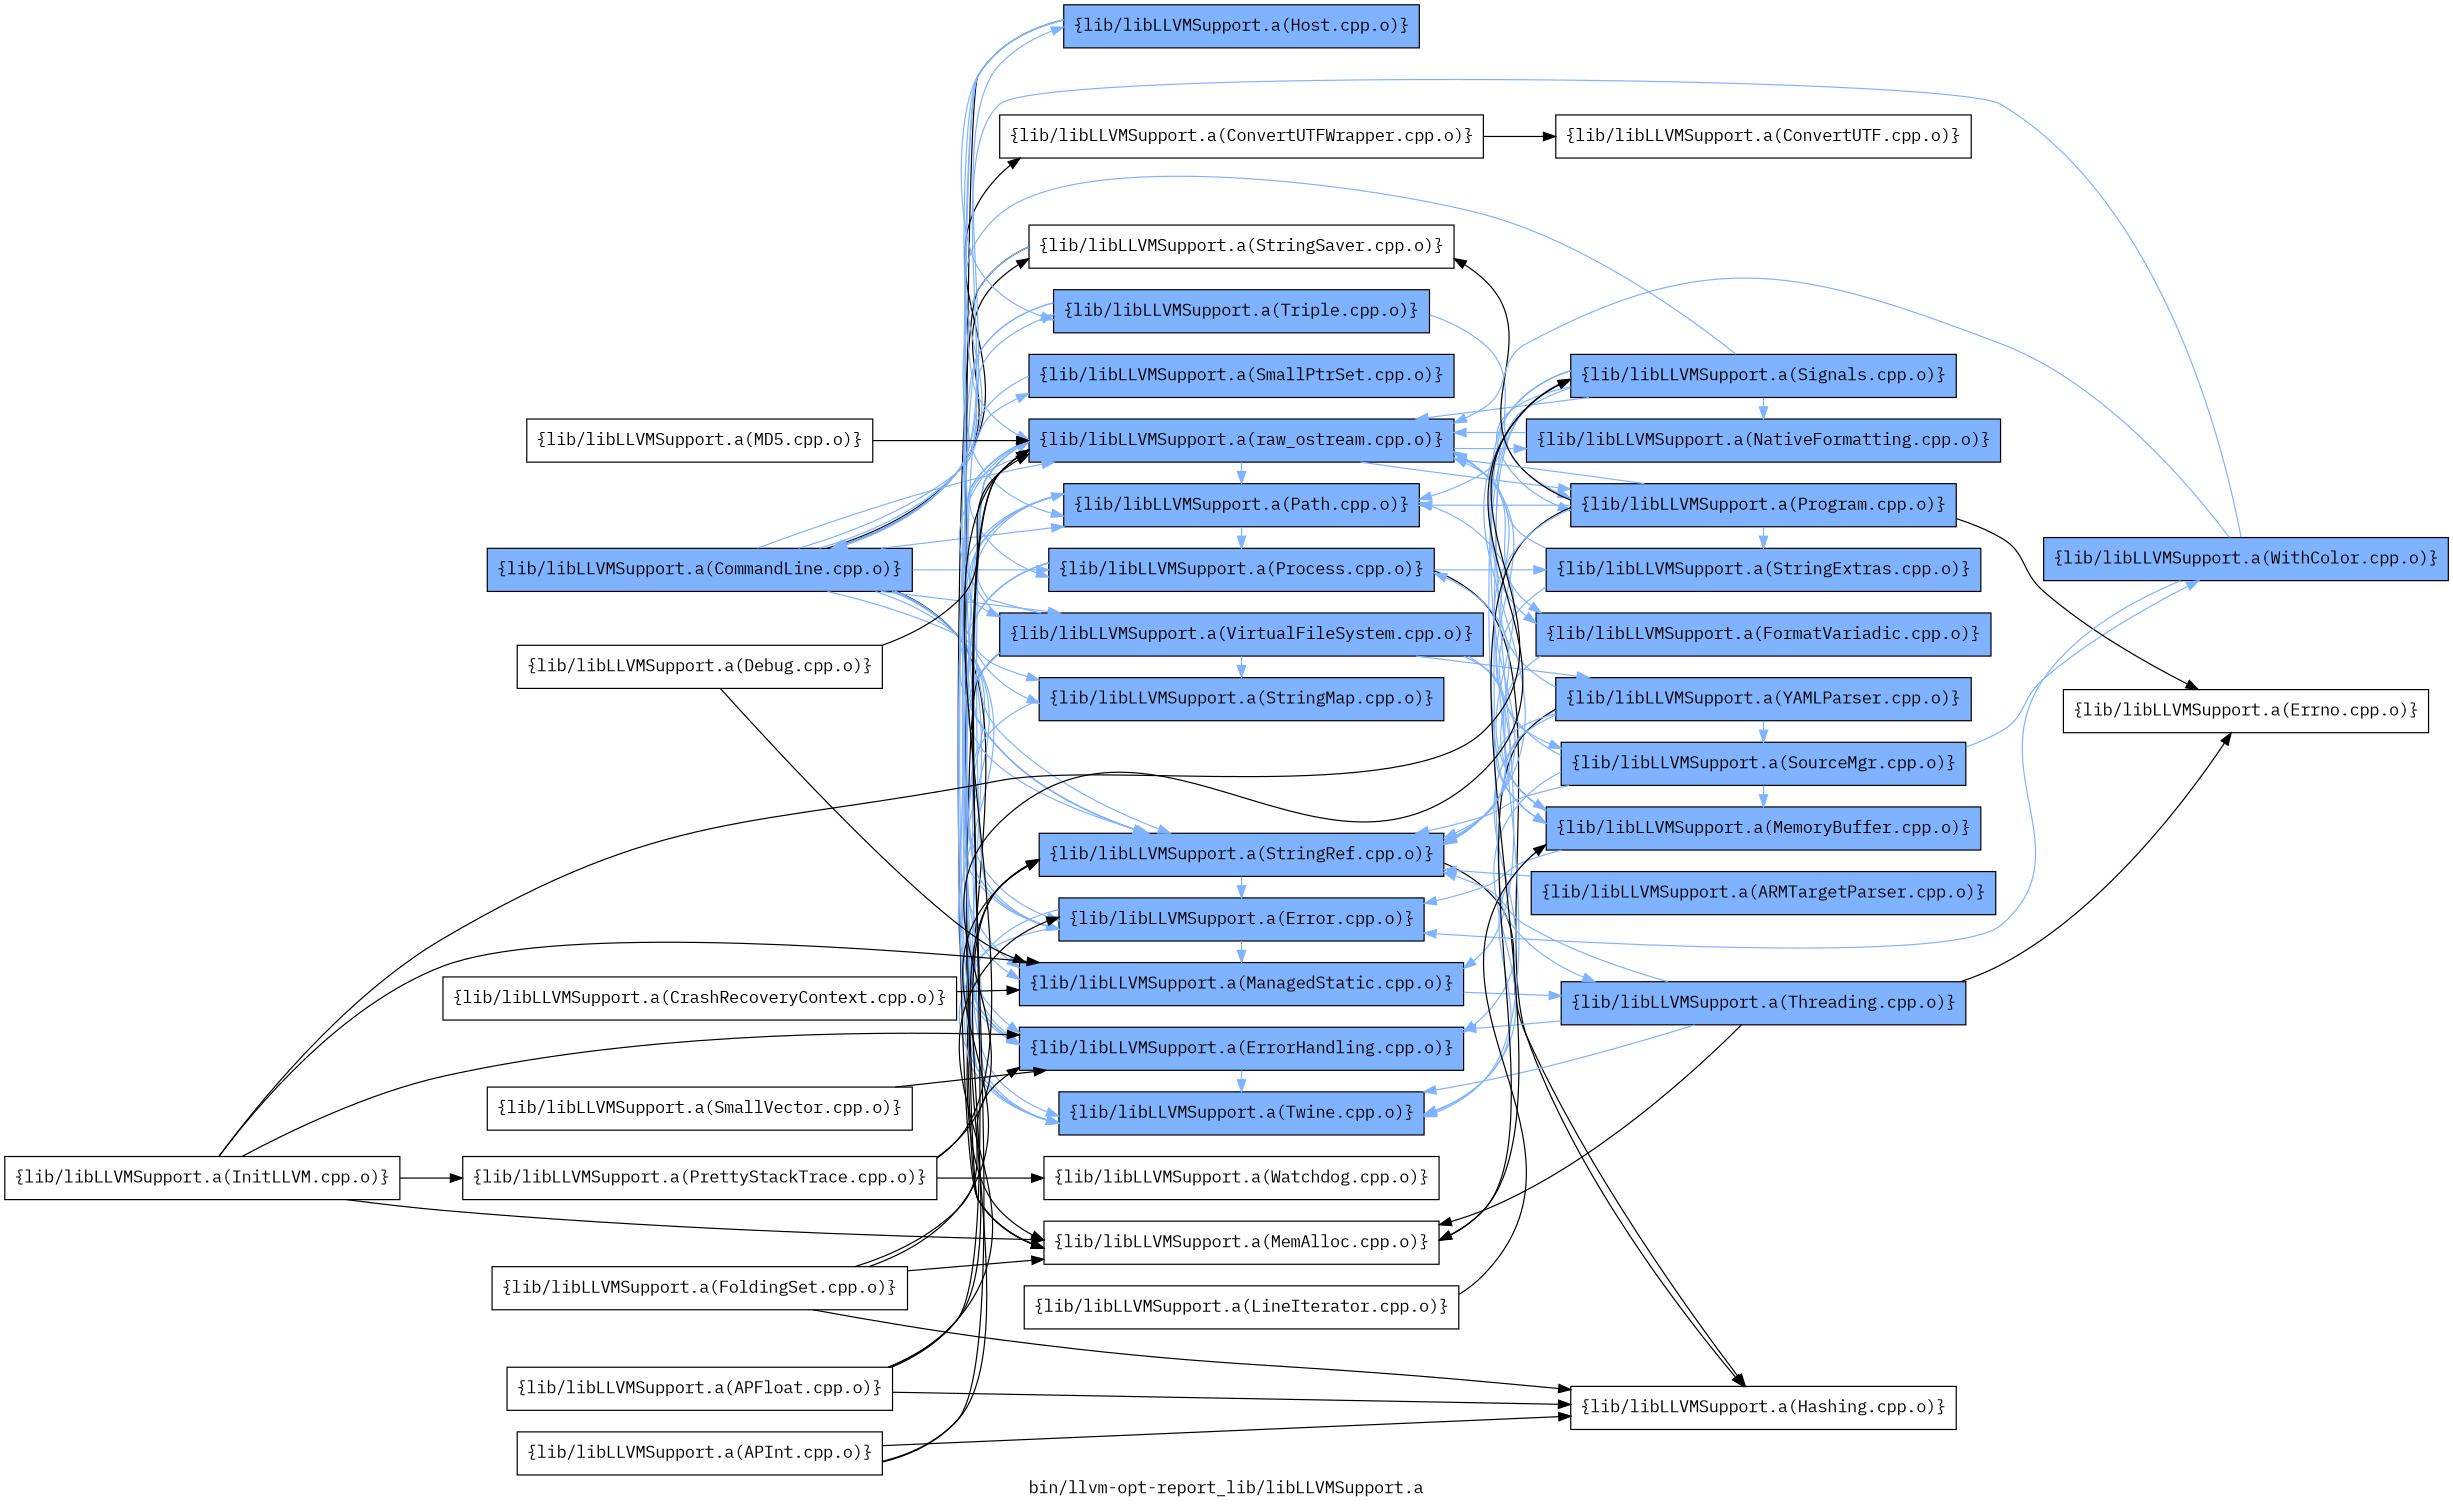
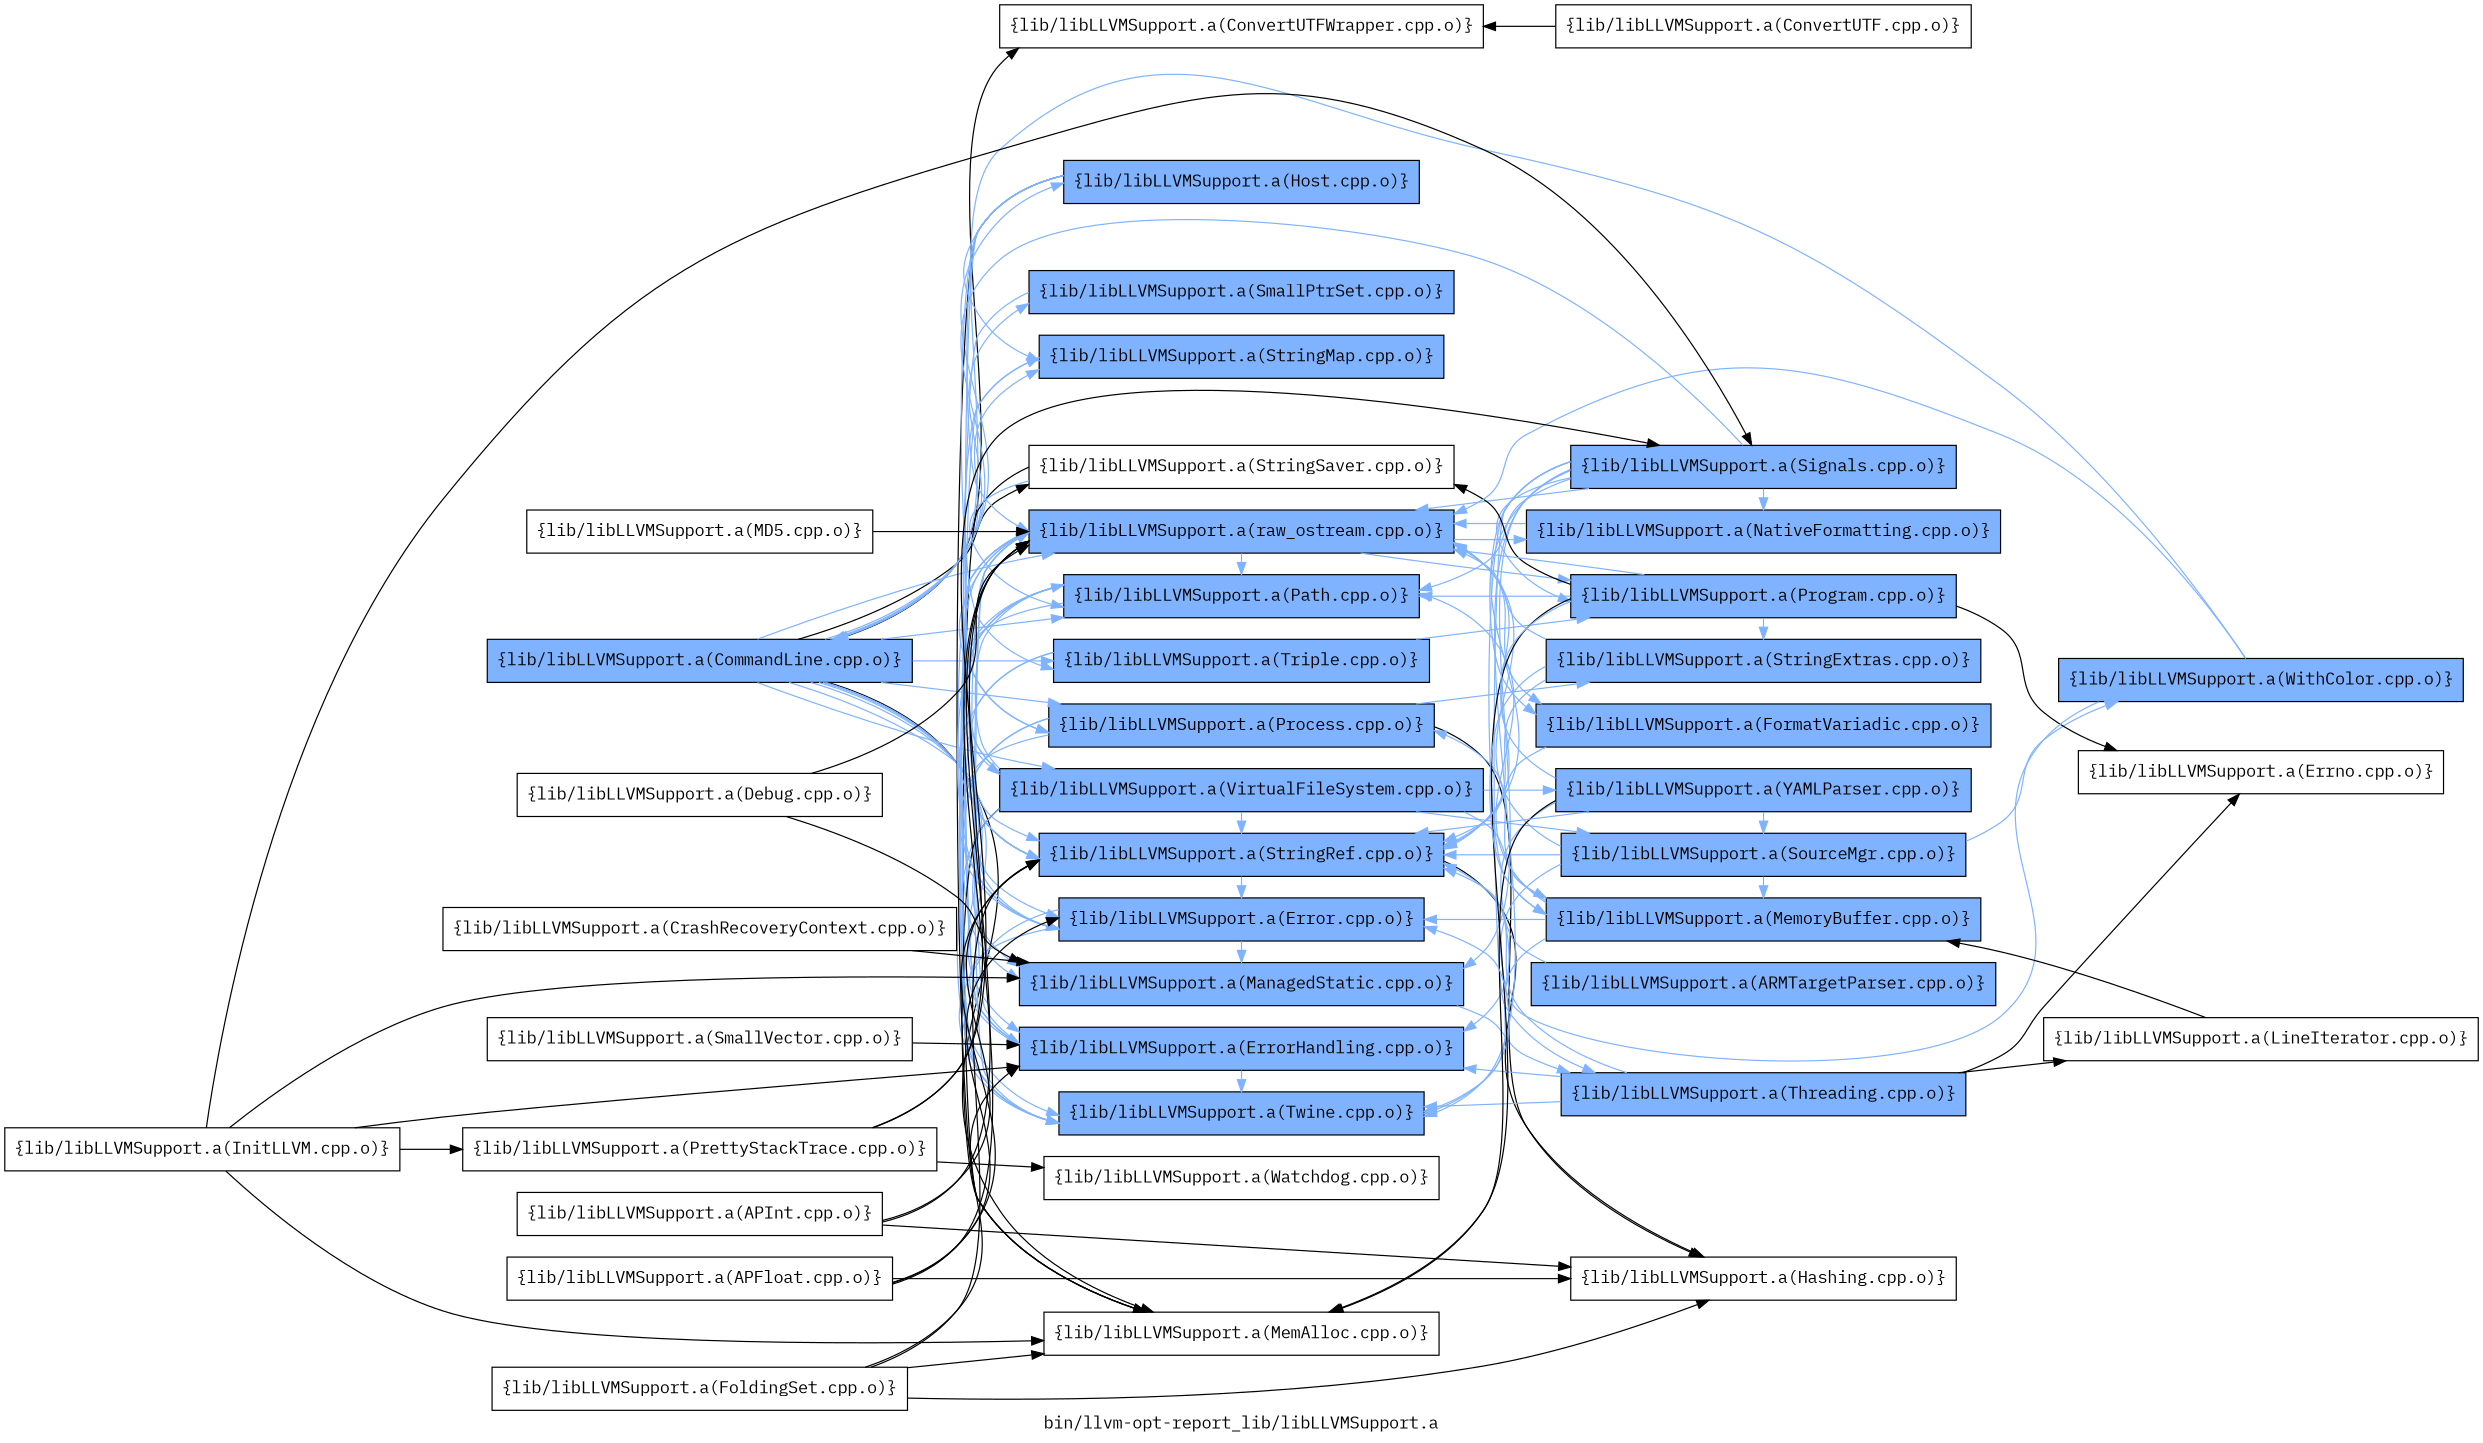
  digraph {
    fontname="IBM Plex Mono"
    label="bin/llvm-opt-report_lib/libLLVMSupport.a"
    rankdir=LR
    node [fillcolor="0.600000 0.5 1" fontname="IBM Plex Mono" group=1 shape=box style=filled]
    edge [fontname="IBM Plex Mono" color="0.600000 0.5 1"]
    n1 [label="{lib/libLLVMSupport.a(CommandLine.cpp.o)}"]
    n2 [group=0 label="{lib/libLLVMSupport.a(ConvertUTFWrapper.cpp.o)}" fillcolor="" style=""]
    n3 [label="{lib/libLLVMSupport.a(Error.cpp.o)}"]
    n4 [label="{lib/libLLVMSupport.a(ErrorHandling.cpp.o)}"]
    n5 [label="{lib/libLLVMSupport.a(ManagedStatic.cpp.o)}"]
    n6 [group=0 label="{lib/libLLVMSupport.a(MemAlloc.cpp.o)}" fillcolor="" style=""]
    n7 [label="{lib/libLLVMSupport.a(SmallPtrSet.cpp.o)}"]
    n8 [label="{lib/libLLVMSupport.a(StringMap.cpp.o)}"]
    n9 [group=0 label="{lib/libLLVMSupport.a(StringSaver.cpp.o)}" fillcolor="" style=""]
    n10 [label="{lib/libLLVMSupport.a(StringRef.cpp.o)}"]
    n11 [label="{lib/libLLVMSupport.a(Triple.cpp.o)}"]
    n12 [label="{lib/libLLVMSupport.a(Twine.cpp.o)}"]
    n13 [label="{lib/libLLVMSupport.a(VirtualFileSystem.cpp.o)}"]
    n14 [label="{lib/libLLVMSupport.a(raw_ostream.cpp.o)}"]
    n15 [label="{lib/libLLVMSupport.a(Host.cpp.o)}"]
    n16 [label="{lib/libLLVMSupport.a(Path.cpp.o)}"]
    n17 [label="{lib/libLLVMSupport.a(Process.cpp.o)}"]
    n18 [group=0 label="{lib/libLLVMSupport.a(ConvertUTF.cpp.o)}" fillcolor="" style=""]
    n19 [label="{lib/libLLVMSupport.a(Signals.cpp.o)}"]
    n20 [label="{lib/libLLVMSupport.a(Threading.cpp.o)}"]
    n21 [group=0 label="{lib/libLLVMSupport.a(Hashing.cpp.o)}" fillcolor="" style=""]
    n22 [label="{lib/libLLVMSupport.a(ARMTargetParser.cpp.o)}"]
    n23 [label="{lib/libLLVMSupport.a(MemoryBuffer.cpp.o)}"]
    n24 [label="{lib/libLLVMSupport.a(SourceMgr.cpp.o)}"]
    n25 [label="{lib/libLLVMSupport.a(YAMLParser.cpp.o)}"]
    n26 [label="{lib/libLLVMSupport.a(NativeFormatting.cpp.o)}"]
    n27 [label="{lib/libLLVMSupport.a(FormatVariadic.cpp.o)}"]
    n28 [label="{lib/libLLVMSupport.a(Program.cpp.o)}"]
    n29 [label="{lib/libLLVMSupport.a(StringExtras.cpp.o)}"]
    n30 [group=0 label="{lib/libLLVMSupport.a(Errno.cpp.o)}" fillcolor="" style=""]
    n31 [label="{lib/libLLVMSupport.a(WithColor.cpp.o)}"]
    n32 [group=0 label="{lib/libLLVMSupport.a(InitLLVM.cpp.o)}" fillcolor="" style=""]
    n33 [group=0 label="{lib/libLLVMSupport.a(PrettyStackTrace.cpp.o)}" fillcolor="" style=""]
    n34 [group=0 label="{lib/libLLVMSupport.a(Watchdog.cpp.o)}" fillcolor="" style=""]
    n35 [group=0 label="{lib/libLLVMSupport.a(LineIterator.cpp.o)}" fillcolor="" style=""]
    n36 [group=0 label="{lib/libLLVMSupport.a(Debug.cpp.o)}" fillcolor="" style=""]
    n37 [group=0 label="{lib/libLLVMSupport.a(SmallVector.cpp.o)}" fillcolor="" style=""]
    n38 [group=0 label="{lib/libLLVMSupport.a(APFloat.cpp.o)}" fillcolor="" style=""]
    n39 [group=0 label="{lib/libLLVMSupport.a(APInt.cpp.o)}" fillcolor="" style=""]
    n40 [group=0 label="{lib/libLLVMSupport.a(FoldingSet.cpp.o)}" fillcolor="" style=""]
    n41 [group=0 label="{lib/libLLVMSupport.a(MD5.cpp.o)}" fillcolor="" style=""]
    n42 [group=0 label="{lib/libLLVMSupport.a(CrashRecoveryContext.cpp.o)}" fillcolor="" style=""]
    subgraph sub_1 {
      rank=same
      n1
    }
    subgraph sub_2 {
      rank=same
      n2
      n3
      n4
      n5
      n6
      n7
      n8
      n9
      n10
      n11
      n12
      n13
      n14
      n15
      n16
      n17
    }
    subgraph sub_3 {
      rank=same
      n18
      n19
      n20
      n21
      n22
      n23
      n24
      n25
      n26
      n27
      n28
      n29
    }
    subgraph sub_4 {
      rank=same
      n1
    }
    subgraph sub_5 {
      rank=same
      n2
      n3
      n4
      n5
      n6
      n7
      n8
      n9
      n10
      n11
      n12
      n13
      n14
      n15
      n16
      n17
    }
    subgraph sub_6 {
      rank=same
      n18
      n19
      n20
      n21
      n22
      n23
      n24
      n25
      n26
      n27
      n28
      n29
    }
    n1 -> n2 [color=""]
    n1 -> n3
    n1 -> n4
    n1 -> n5
    n1 -> n6 [color=""]
    n1 -> n7
    n1 -> n8
    n1 -> n9 [color=""]
    n1 -> n10
    n1 -> n11
    n1 -> n12
    n1 -> n13
    n1 -> n14
    n1 -> n15
    n1 -> n16
    n1 -> n17
-   n2 -> n18 [color=""]
+   n18 -> n2 [color=""]
    n3 -> n4
    n3 -> n5
    n3 -> n12
    n3 -> n14
    n4 -> n12
    n4 -> n14
    n5 -> n20
    n7 -> n4
    n8 -> n4
    n9 -> n6 [color=""]
    n9 -> n16
    n10 -> n3
    n10 -> n21 [color=""]
    n11 -> n10
    n11 -> n12
    n11 -> n28
    n12 -> n14
    n13 -> n6 [color=""]
    n13 -> n8
    n13 -> n10
    n13 -> n12
    n13 -> n14
    n13 -> n16
    n13 -> n23
    n13 -> n24
    n13 -> n25
    n14 -> n3
    n14 -> n4
    n14 -> n12
    n14 -> n16
    n14 -> n17
    n14 -> n26
    n14 -> n27
    n14 -> n28
    n15 -> n6 [color=""]
    n15 -> n8
    n15 -> n10
    n15 -> n11
    n15 -> n14
    n16 -> n3
    n16 -> n10
    n16 -> n12
    n16 -> n13
    n16 -> n17
    n17 -> n3
    n17 -> n5
    n17 -> n10
    n17 -> n21 [color=""]
    n17 -> n29
    n19 -> n1
    n19 -> n5
    n19 -> n10
    n19 -> n12
    n19 -> n14
    n19 -> n16
    n19 -> n20
    n19 -> n23
    n19 -> n26
    n19 -> n27
    n19 -> n28
    n20 -> n4
-   n20 -> n6 [color=""]
+   n20 -> n35 [color=""]
    n20 -> n10
    n20 -> n12
    n20 -> n30 [color=""]
    n22 -> n10
    n23 -> n3
    n23 -> n12
    n23 -> n16
    n23 -> n17
    n24 -> n10
    n24 -> n12
    n24 -> n14
    n24 -> n23
    n24 -> n31
    n25 -> n4
    n25 -> n6 [color=""]
    n25 -> n10
    n25 -> n14
-   n25 -> n23
+   n29 -> n23
    n25 -> n24
    n26 -> n14
    n27 -> n10
    n28 -> n6 [color=""]
    n28 -> n9 [color=""]
    n28 -> n10
    n28 -> n14
    n28 -> n16
    n28 -> n29
    n28 -> n30 [color=""]
    n29 -> n10
    n29 -> n14
    n31 -> n1
    n31 -> n3
    n31 -> n14
    n32 -> n4 [color=""]
    n32 -> n5 [color=""]
    n32 -> n6 [color=""]
    n32 -> n19 [color=""]
    n32 -> n33 [color=""]
    n33 -> n14 [color=""]
    n33 -> n19 [color=""]
    n33 -> n34 [color=""]
    n35 -> n23 [color=""]
    n36 -> n5 [color=""]
    n36 -> n14 [color=""]
    n37 -> n4 [color=""]
    n38 -> n3 [color=""]
    n38 -> n10 [color=""]
    n38 -> n14 [color=""]
    n38 -> n21 [color=""]
    n39 -> n10 [color=""]
    n39 -> n14 [color=""]
    n39 -> n21 [color=""]
    n40 -> n4 [color=""]
    n40 -> n6 [color=""]
    n40 -> n10 [color=""]
    n40 -> n21 [color=""]
    n41 -> n14 [color=""]
    n42 -> n5 [color=""]
  }
